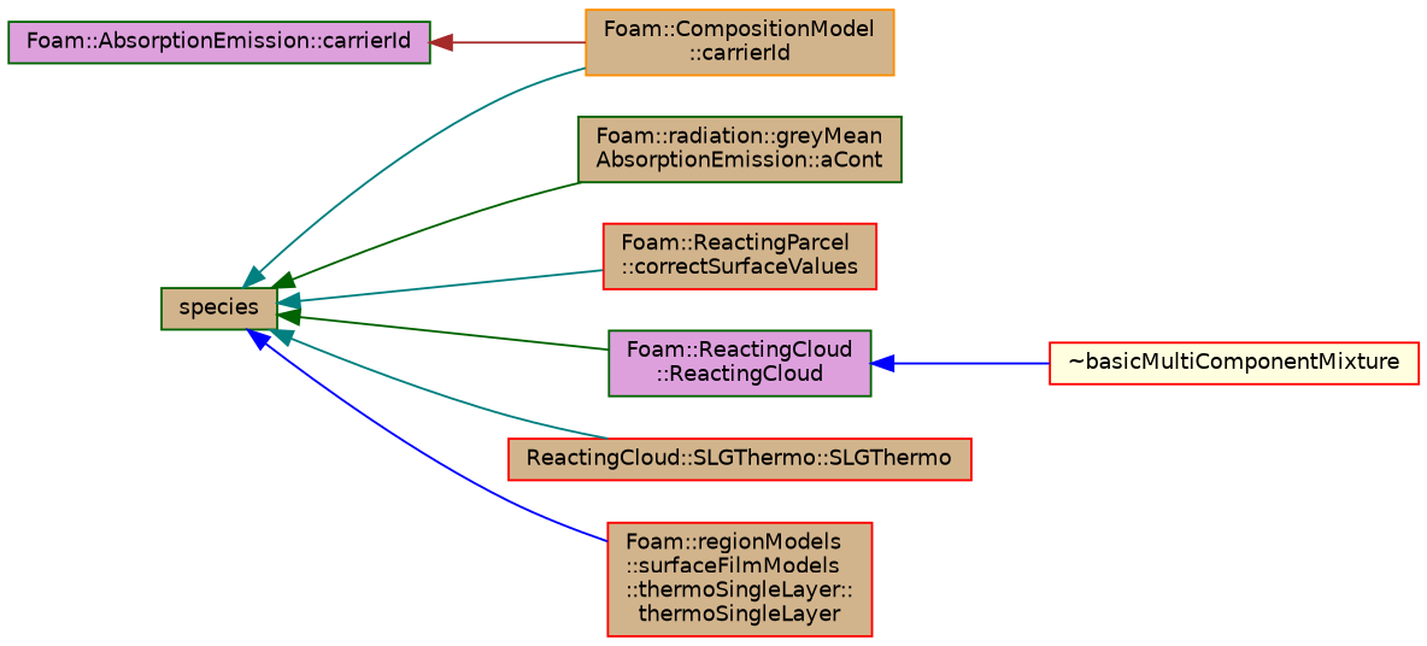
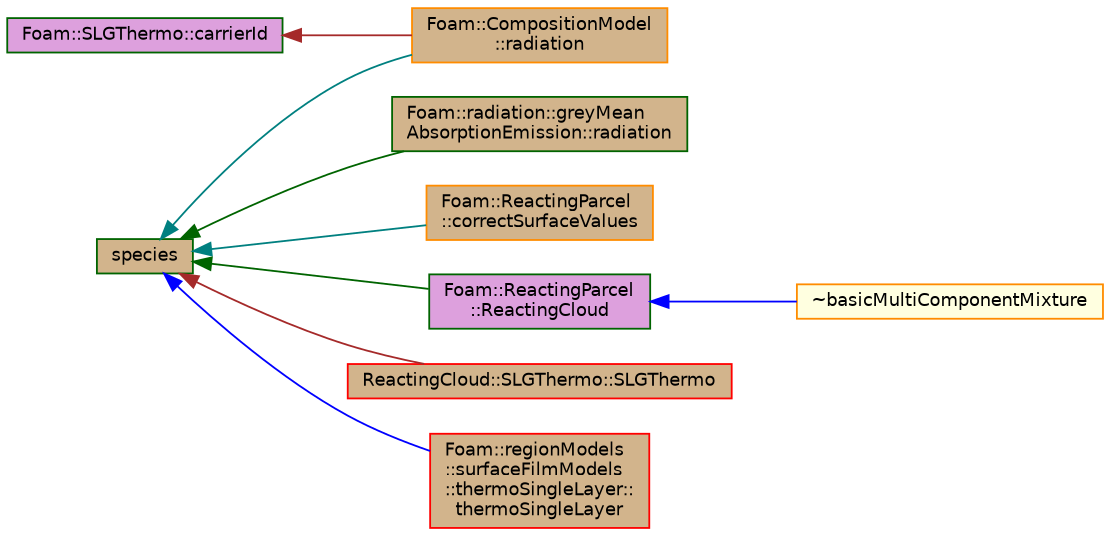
  digraph {
    rankdir=LR
    node [color=darkgreen fillcolor=tan fontname=Helvetica fontsize=10 shape=record style=filled]
    edge [color=darkgreen dir=back fontname=Helvetica fontsize=10 labelfontname=Helvetica labelfontsize=10 style=solid]
    n1 [fontcolor=black height=0.2 label=species width=0.4]
-   n2 [height=0.2 label="Foam::radiation::greyMean\lAbsorptionEmission::aCont" width=0.4]
-   n3 [color=darkorange height=0.2 label="Foam::CompositionModel\l::carrierId" width=0.4]
-   n4 [color=red height=0.2 label="Foam::ReactingParcel\l::correctSurfaceValues" width=0.4]
-   n5 [fillcolor=plum height=0.2 label="Foam::ReactingCloud\l::ReactingCloud" width=0.4]
+   n2 [height=0.2 label="Foam::radiation::greyMean\lAbsorptionEmission::radiation" width=0.4]
+   n3 [color=darkorange height=0.2 label="Foam::CompositionModel\l::radiation" width=0.4]
+   n4 [color=darkorange height=0.2 label="Foam::ReactingParcel\l::correctSurfaceValues" width=0.4]
+   n5 [fillcolor=plum height=0.2 label="Foam::ReactingParcel\l::ReactingCloud" width=0.4]
    n6 [color=red height=0.2 label="ReactingCloud::SLGThermo::SLGThermo" width=0.4]
    n7 [color=red height=0.2 label="Foam::regionModels\l::surfaceFilmModels\l::thermoSingleLayer::\lthermoSingleLayer" width=0.4]
-   n8 [fillcolor=plum height=0.2 label="Foam::AbsorptionEmission::carrierId" width=0.4]
-   n9 [color=red fillcolor=lightyellow height=0.2 label="~basicMultiComponentMixture" width=0.4]
+   n8 [fillcolor=plum height=0.2 label="Foam::SLGThermo::carrierId" width=0.4]
+   n9 [color=darkorange fillcolor=lightyellow height=0.2 label="~basicMultiComponentMixture" width=0.4]
    n1 -> n2
    n1 -> n3 [color=teal]
    n1 -> n4 [color=teal]
    n1 -> n5
-   n1 -> n6 [color=teal]
+   n1 -> n6 [color=brown]
    n1 -> n7 [color=blue]
    n5 -> n9 [color=blue]
    n8 -> n3 [color=brown]
  }
